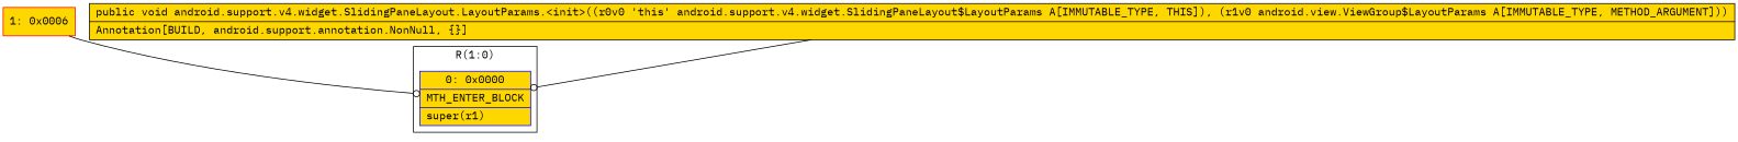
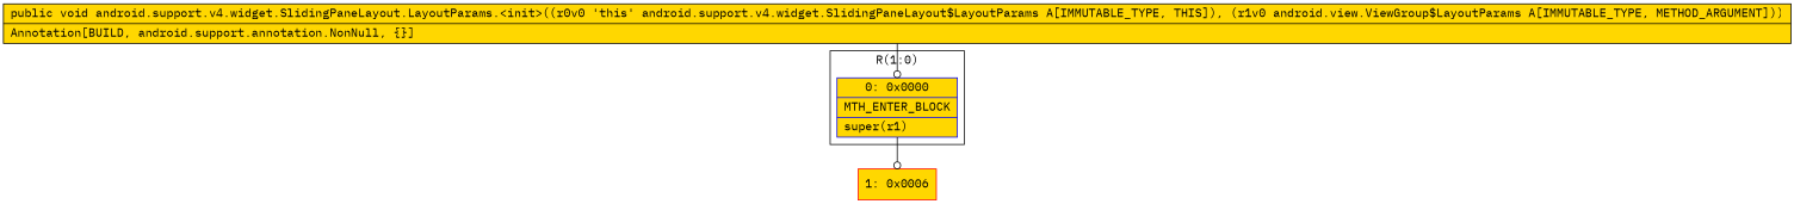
  digraph {
    fontname="IBM Plex Mono"
    node [shape=record style=filled fillcolor=gold fontname="IBM Plex Mono"]
    edge [arrowhead=odot fontname="IBM Plex Mono"]
    n1 [color=blue label="{0\:\ 0x0000|MTH_ENTER_BLOCK\l|super(r1)\l}"]
    n2 [color=red label="{1\:\ 0x0006}"]
    n3 [label="{public void android.support.v4.widget.SlidingPaneLayout.LayoutParams.\<init\>((r0v0 'this' android.support.v4.widget.SlidingPaneLayout$LayoutParams A[IMMUTABLE_TYPE, THIS]), (r1v0 android.view.ViewGroup$LayoutParams A[IMMUTABLE_TYPE, METHOD_ARGUMENT]))  | Annotation[BUILD, android.support.annotation.NonNull, \{\}]\l}"]
    subgraph cluster_1 {
      label="R(1:0)"
      n1
    }
-   n2 -> n1
+   n1 -> n2
    n3 -> n1
  }
